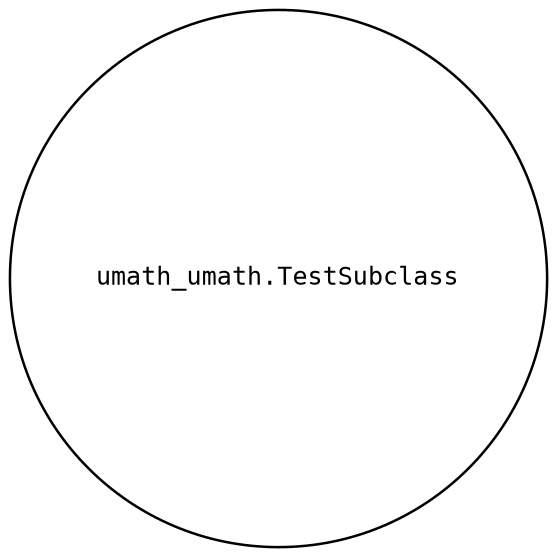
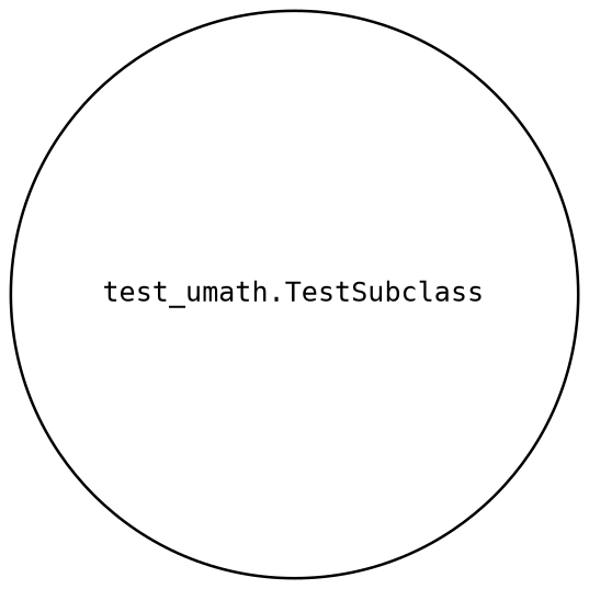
  digraph {
    rankdir=LR
    fontname="DejaVu Sans Mono"
-   n1 [color=black fillcolor=white fontname="DejaVu Sans Mono" fontsize=10 height=0.2 label="umath_umath.TestSubclass" shape=circle style=filled width=0.4]
+   n1 [color=black fillcolor=white fontname="DejaVu Sans Mono" fontsize=10 height=0.2 label="test_umath.TestSubclass" shape=circle style=filled width=0.4]
  }
